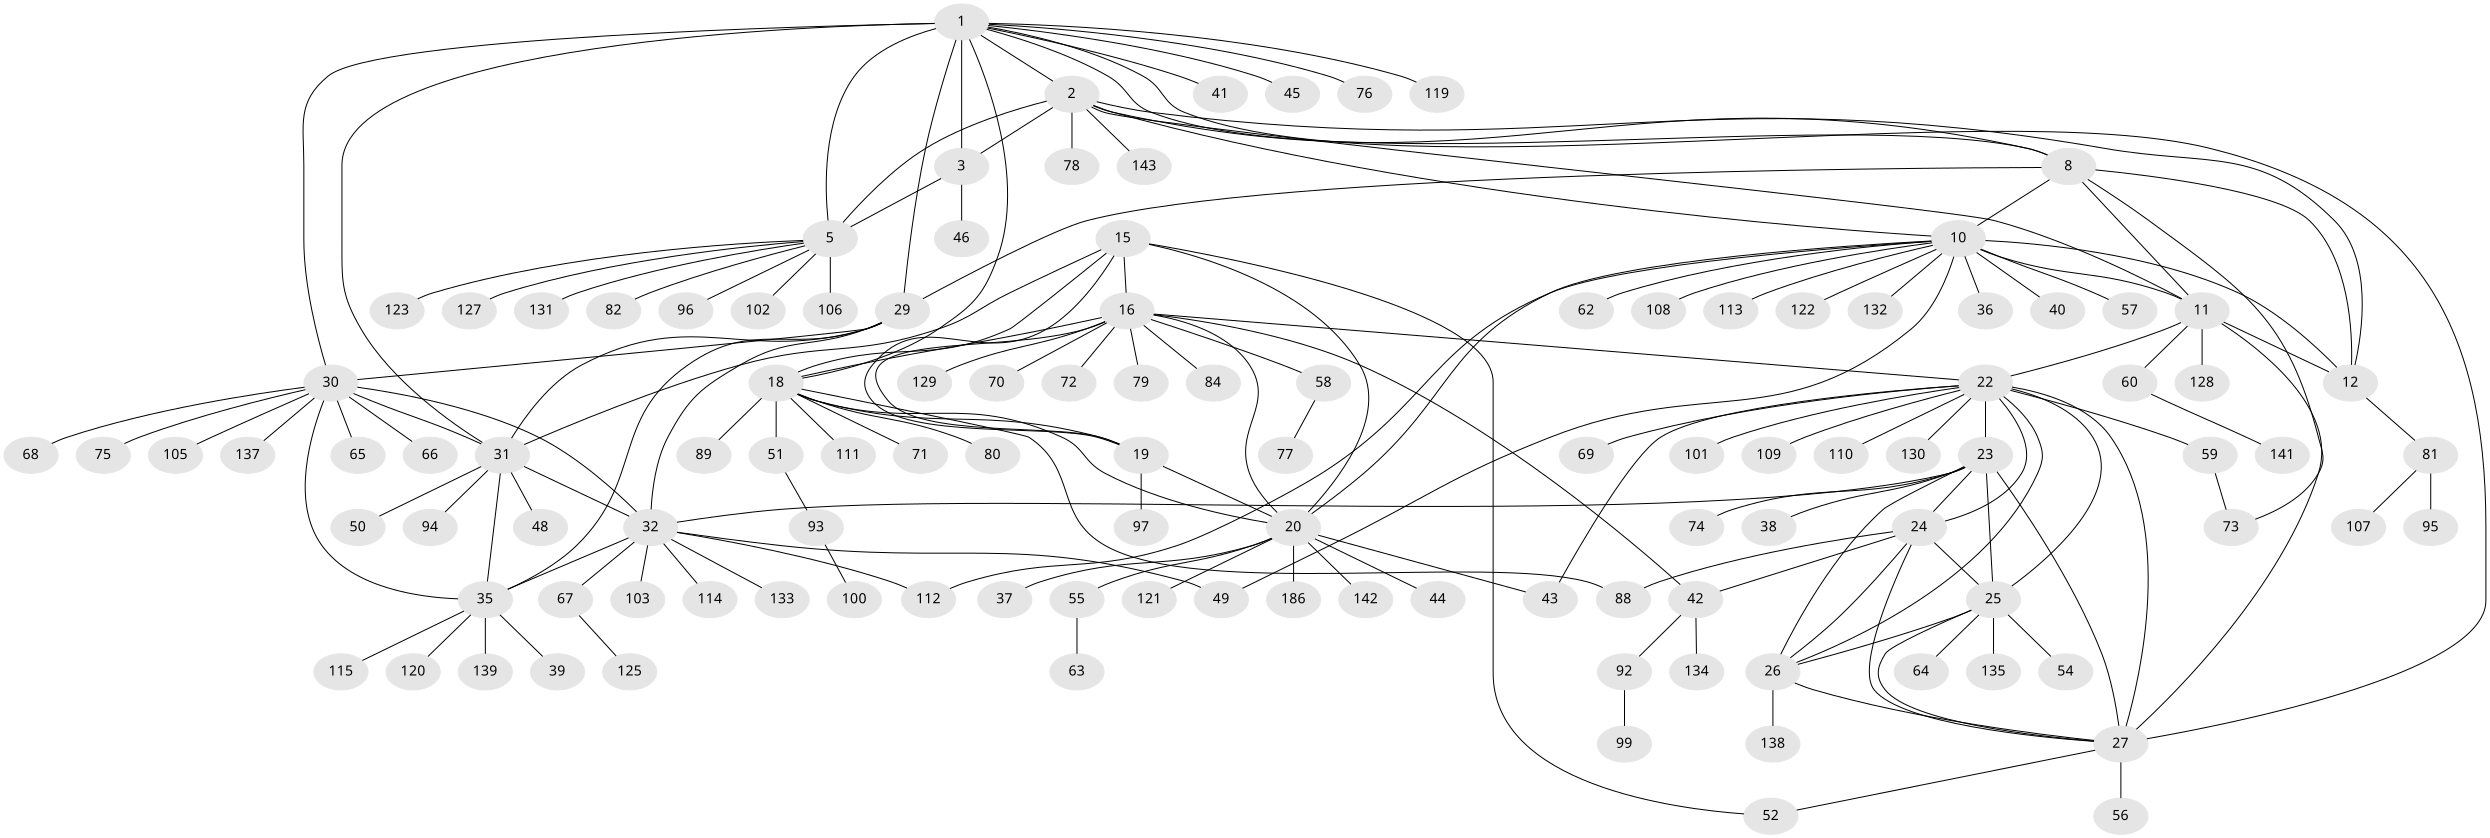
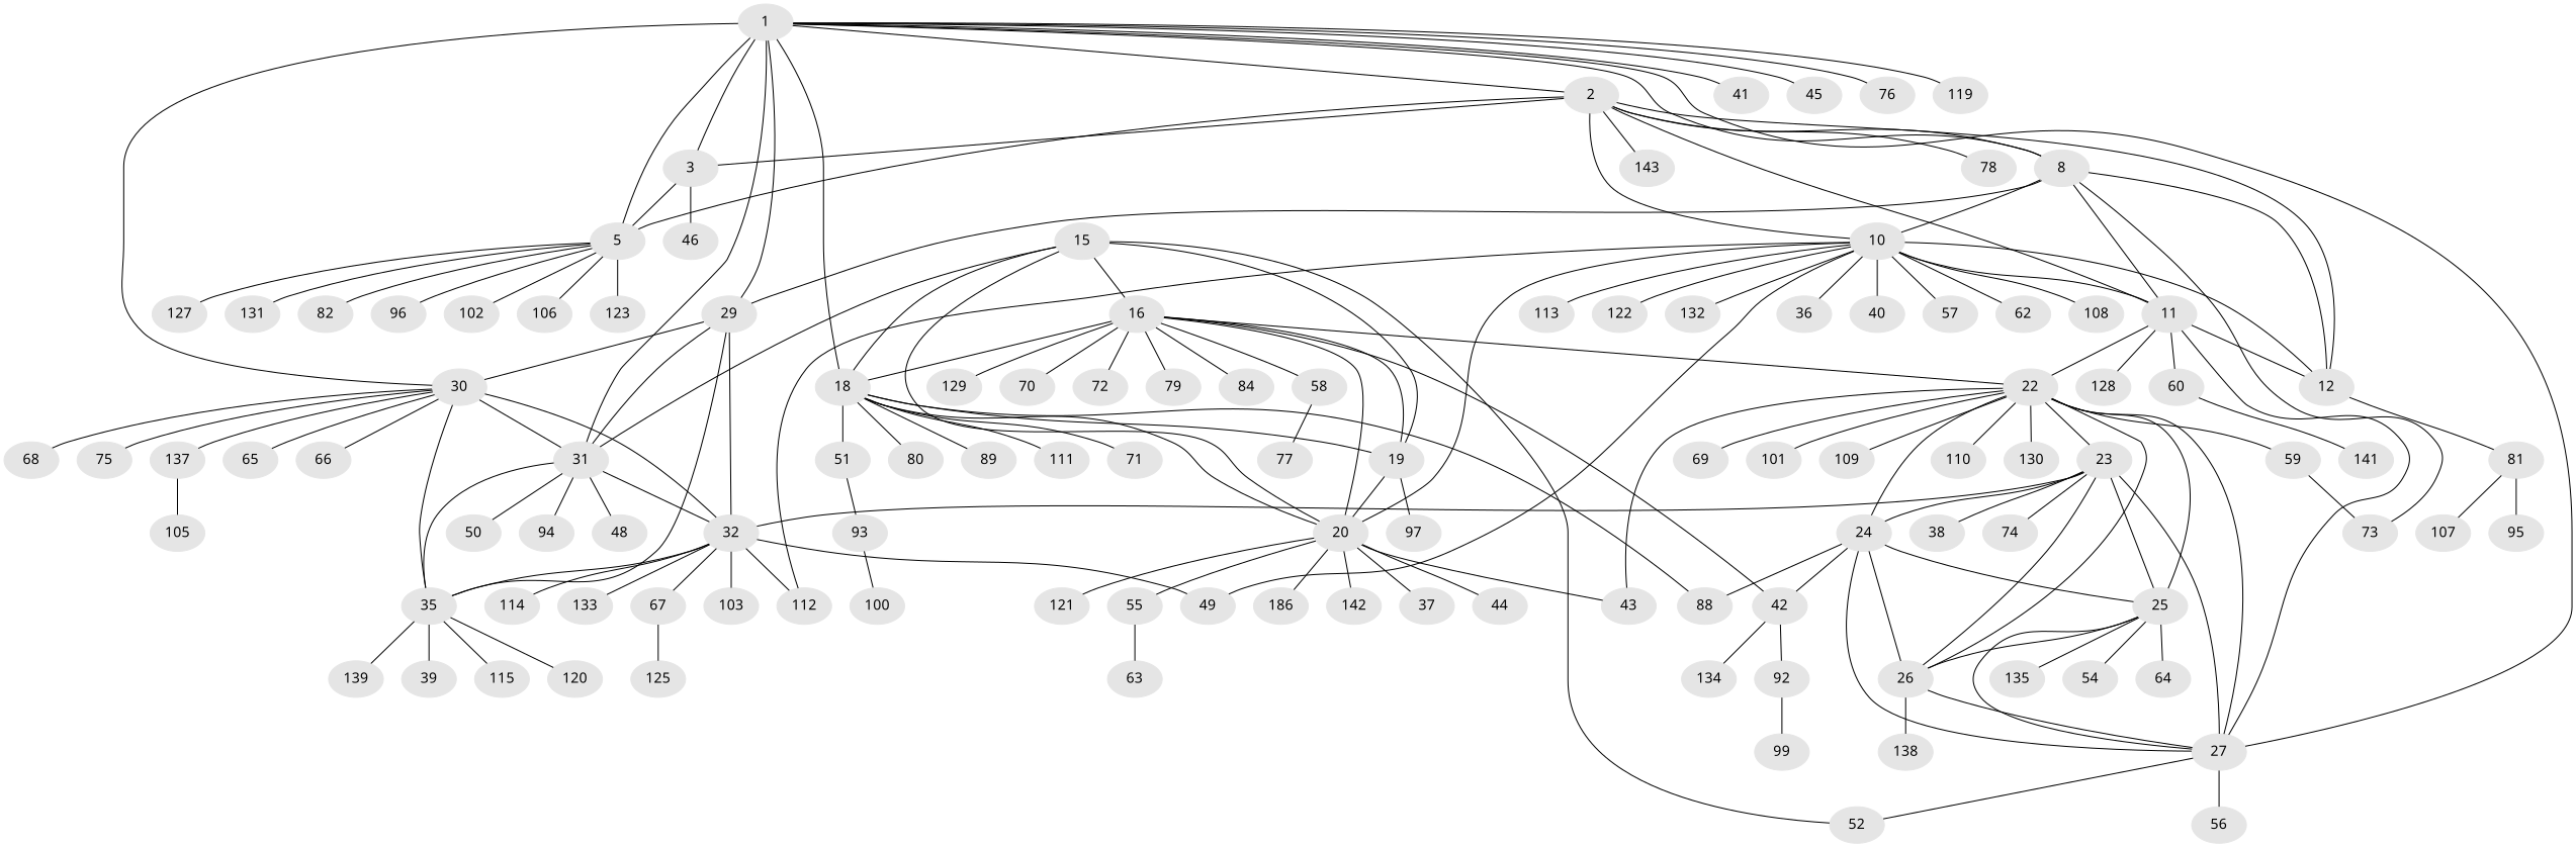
  graph {
    fontname="Noto Sans"
    node [color=gray90 fontname="Noto Sans" style=filled]
    edge [fontname="Noto Sans"]
    1 [super="+7"]
    2 [super="+9"]
    3 [super="+4"]
    5 [super="+6"]
    8 [super="+87"]
    18 [super="+21"]
    27 [super="+53"]
    29 [super="+86"]
    30 [super="+33"]
    31 [super="+90"]
    41 [super="+83"]
    45
    76
    119
    10 [super="+13"]
    11 [super="+98"]
    12 [super="+14"]
    78
    143
    46
    82
    96
    102
    106
    123
    127
    131
    73
    20 [super="+140"]
    19
    51 [super="+118"]
    71
    80
    88
    89
    111
    52
    56
    32 [super="+34"]
    35 [super="+116"]
    65
    66
    68
    75
    105
    137
    48
    50
    94
    36
    40
    49
    57
    62
    108
    112
    113
    122
    132
    22 [super="+61"]
    60 [super="+85"]
    128
    81
    37
    43
    44
    55
    121
    n69 [label=186]
    142
    23 [super="+28"]
    24
    25 [super="+124"]
    26
    59
    69
    101
    109
    110
    130
    141
    95
    107
    15 [super="+117"]
    16 [super="+17"]
    42 [super="+47"]
    58 [super="+91"]
    70
    72
    79
    84 [super="+104"]
    129
    97
    92
    134
    77
    93
    63
    38
    74
    54
    64
    135
    138
    67
    103
    114
    133
    39
    115
    120
    139
    125
    99
    100
    1 -- 2 [weight=2]
    1 -- 3 [weight=4]
    1 -- 5 [weight=4]
    1 -- 8
    1 -- 18
    1 -- 27
    1 -- 29
    1 -- 30
    1 -- 31
    1 -- 41
    1 -- 45
    1 -- 76
    1 -- 119
    2 -- 3 [weight=2]
    2 -- 5 [weight=2]
    2 -- 8
    2 -- 10 [weight=2]
    2 -- 11
    2 -- 12 [weight=2]
    2 -- 78
    2 -- 143
    3 -- 5 [weight=4]
    3 -- 46
    5 -- 82
    5 -- 96
    5 -- 102
    5 -- 106
    5 -- 123
    5 -- 127
    5 -- 131
    8 -- 29
    8 -- 10 [weight=2]
    8 -- 11
    8 -- 12 [weight=2]
    8 -- 73
    18 -- 20 [weight=2]
    18 -- 19 [weight=2]
    18 -- 51
    18 -- 71
    18 -- 80
    18 -- 88
    18 -- 89
    18 -- 111
    27 -- 52
    27 -- 56
    29 -- 30 [weight=2]
    29 -- 31
    29 -- 32 [weight=2]
    29 -- 35
    30 -- 31 [weight=2]
    30 -- 32 [weight=4]
    30 -- 35 [weight=2]
    30 -- 65
    30 -- 66
    30 -- 68
    30 -- 75
-   30 -- 105
+   137 -- 105
    30 -- 137
    31 -- 32 [weight=2]
    31 -- 35
    31 -- 48
    31 -- 50
    31 -- 94
    10 -- 11 [weight=2]
    10 -- 12 [weight=4]
    10 -- 20
    10 -- 36
    10 -- 40
    10 -- 49
    10 -- 57
    10 -- 62
    10 -- 108
    10 -- 112
    10 -- 113
    10 -- 122
    10 -- 132
    11 -- 27
    11 -- 12 [weight=2]
    11 -- 22
    11 -- 60
    11 -- 128
    12 -- 81
    20 -- 37
    20 -- 43
    20 -- 44
    20 -- 55
    20 -- 121
    20 -- n69
    20 -- 142
    19 -- 20
    19 -- 97
    51 -- 93
    32 -- 35 [weight=2]
    32 -- 49
    32 -- 112
    32 -- 67
    32 -- 103
    32 -- 114
    32 -- 133
    35 -- 39
    35 -- 115
    35 -- 120
    35 -- 139
    22 -- 27
    22 -- 43
    22 -- 23 [weight=2]
    22 -- 24
    22 -- 25
    22 -- 26
    22 -- 59
    22 -- 69
    22 -- 101
    22 -- 109
    22 -- 110
    22 -- 130
    60 -- 141
    81 -- 95
    81 -- 107
    55 -- 63
    23 -- 27 [weight=2]
    23 -- 32
    23 -- 24 [weight=2]
    23 -- 25 [weight=2]
    23 -- 26 [weight=2]
    23 -- 38
    23 -- 74
    24 -- 27
    24 -- 88
    24 -- 25
    24 -- 26
    24 -- 42
    25 -- 27
    25 -- 26
    25 -- 54
    25 -- 64
    25 -- 135
    26 -- 27
    26 -- 138
    59 -- 73
    15 -- 18 [weight=2]
    15 -- 31
    15 -- 20
    15 -- 19
    15 -- 52
    15 -- 16 [weight=2]
    16 -- 18 [weight=4]
    16 -- 20 [weight=2]
    16 -- 19 [weight=2]
    16 -- 22
    16 -- 42
    16 -- 58
    16 -- 70
    16 -- 72
    16 -- 79
    16 -- 84
    16 -- 129
    42 -- 92
    42 -- 134
    58 -- 77
    92 -- 99
    93 -- 100
    67 -- 125
  }
